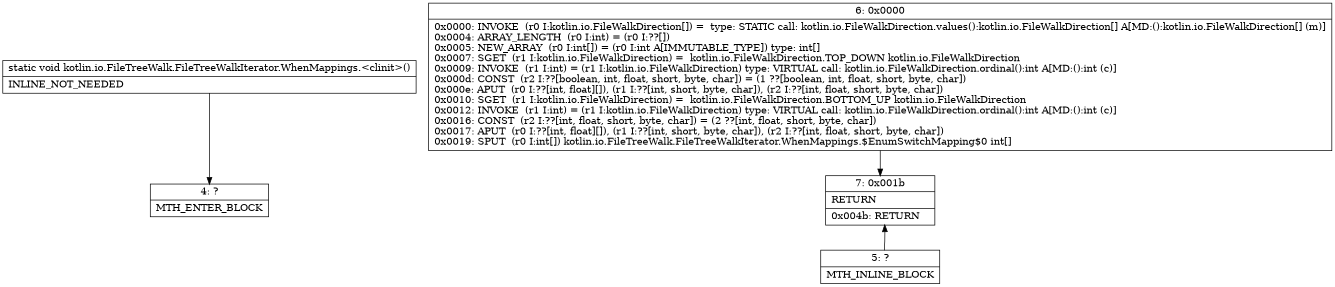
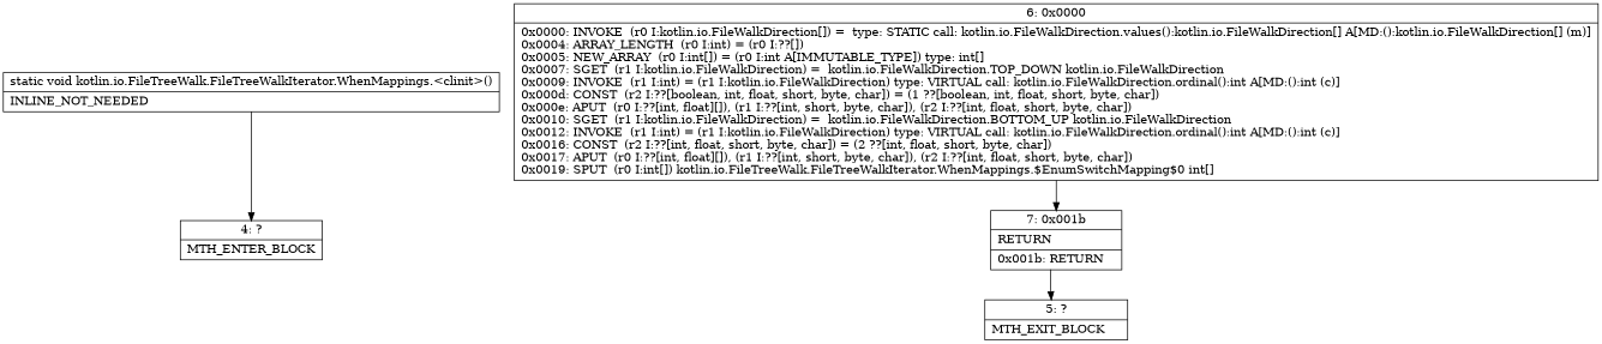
  digraph {
    node [shape=record]
    n1 [label="{4\:\ ?|MTH_ENTER_BLOCK\l}"]
    n2 [label="{6\:\ 0x0000|0x0000: INVOKE  (r0 I:kotlin.io.FileWalkDirection[]) =  type: STATIC call: kotlin.io.FileWalkDirection.values():kotlin.io.FileWalkDirection[] A[MD:():kotlin.io.FileWalkDirection[] (m)]\l0x0004: ARRAY_LENGTH  (r0 I:int) = (r0 I:??[]) \l0x0005: NEW_ARRAY  (r0 I:int[]) = (r0 I:int A[IMMUTABLE_TYPE]) type: int[] \l0x0007: SGET  (r1 I:kotlin.io.FileWalkDirection) =  kotlin.io.FileWalkDirection.TOP_DOWN kotlin.io.FileWalkDirection \l0x0009: INVOKE  (r1 I:int) = (r1 I:kotlin.io.FileWalkDirection) type: VIRTUAL call: kotlin.io.FileWalkDirection.ordinal():int A[MD:():int (c)]\l0x000d: CONST  (r2 I:??[boolean, int, float, short, byte, char]) = (1 ??[boolean, int, float, short, byte, char]) \l0x000e: APUT  (r0 I:??[int, float][]), (r1 I:??[int, short, byte, char]), (r2 I:??[int, float, short, byte, char]) \l0x0010: SGET  (r1 I:kotlin.io.FileWalkDirection) =  kotlin.io.FileWalkDirection.BOTTOM_UP kotlin.io.FileWalkDirection \l0x0012: INVOKE  (r1 I:int) = (r1 I:kotlin.io.FileWalkDirection) type: VIRTUAL call: kotlin.io.FileWalkDirection.ordinal():int A[MD:():int (c)]\l0x0016: CONST  (r2 I:??[int, float, short, byte, char]) = (2 ??[int, float, short, byte, char]) \l0x0017: APUT  (r0 I:??[int, float][]), (r1 I:??[int, short, byte, char]), (r2 I:??[int, float, short, byte, char]) \l0x0019: SPUT  (r0 I:int[]) kotlin.io.FileTreeWalk.FileTreeWalkIterator.WhenMappings.$EnumSwitchMapping$0 int[] \l}"]
-   n3 [label="{7\:\ 0x001b|RETURN\l|0x004b: RETURN   \l}"]
-   n4 [label="{5\:\ ?|MTH_INLINE_BLOCK\l}"]
+   n3 [label="{7\:\ 0x001b|RETURN\l|0x001b: RETURN   \l}"]
+   n4 [label="{5\:\ ?|MTH_EXIT_BLOCK\l}"]
    n5 [label="{static void kotlin.io.FileTreeWalk.FileTreeWalkIterator.WhenMappings.\<clinit\>()  | INLINE_NOT_NEEDED\l}"]
    n2 -> n3
-   n4 -> n3
+   n3 -> n4
    n5 -> n1
  }
